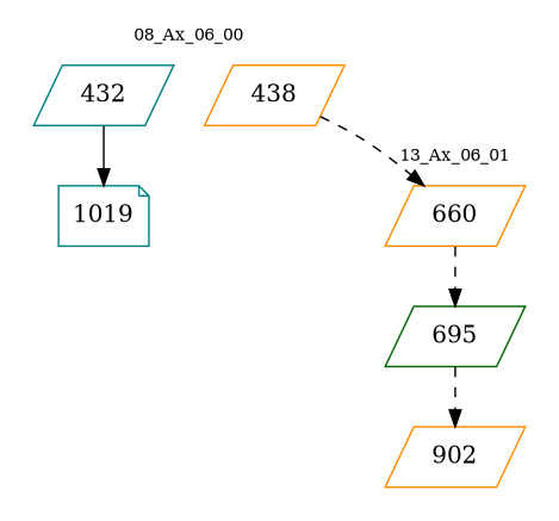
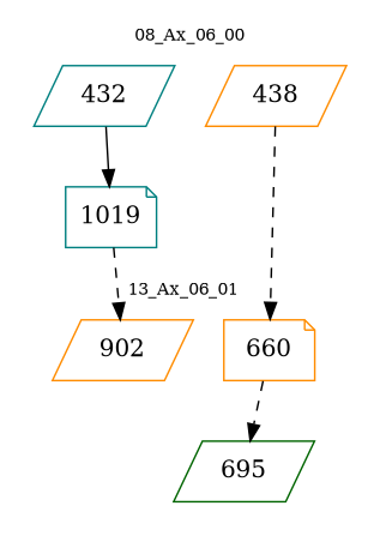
  digraph {
    node [color=darkorange shape=parallelogram]
    edge [color=black style=dashed]
    n1 [label=438]
    n2 [color=teal label=432]
    n3 [color=teal label=1019 shape=note]
-   n4 [label=660]
+   n4 [label=660 shape=note]
    n5 [color=darkgreen label=695]
    n6 [label=902]
    subgraph cluster_1 {
      color=white
      fontsize=10
      label="08_Ax_06_00"
      n1
      n2
      n3
    }
    subgraph cluster_2 {
      color=white
      fontsize=10
      label="13_Ax_06_01"
      n4
      n5
      n6
    }
    n1 -> n4
    n2 -> n3 [style=solid]
    n4 -> n5
-   n5 -> n6
+   n3 -> n6
  }
